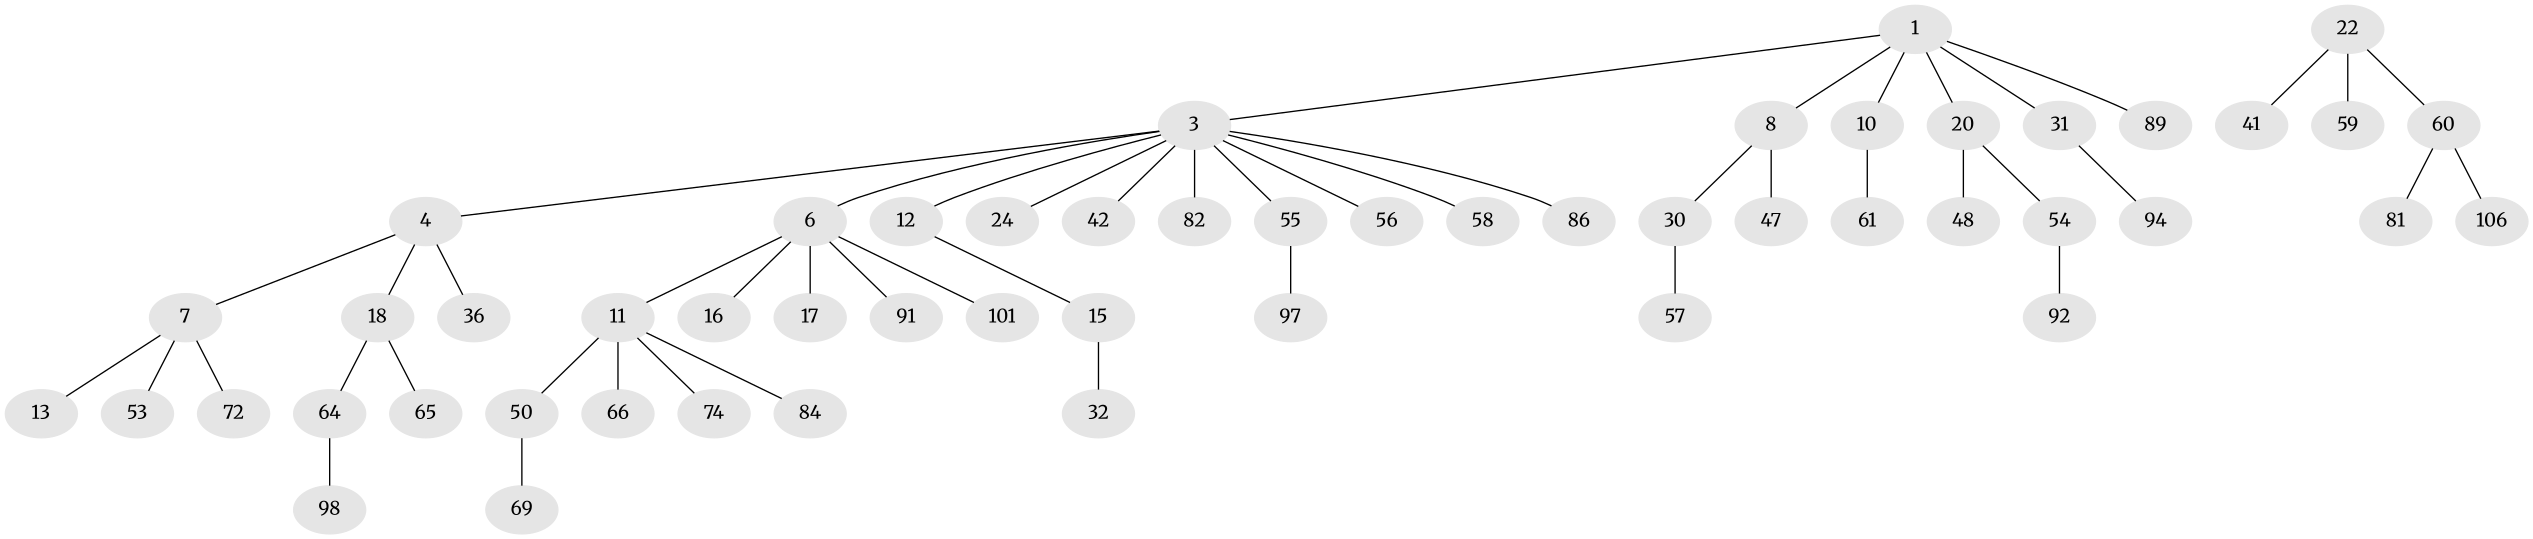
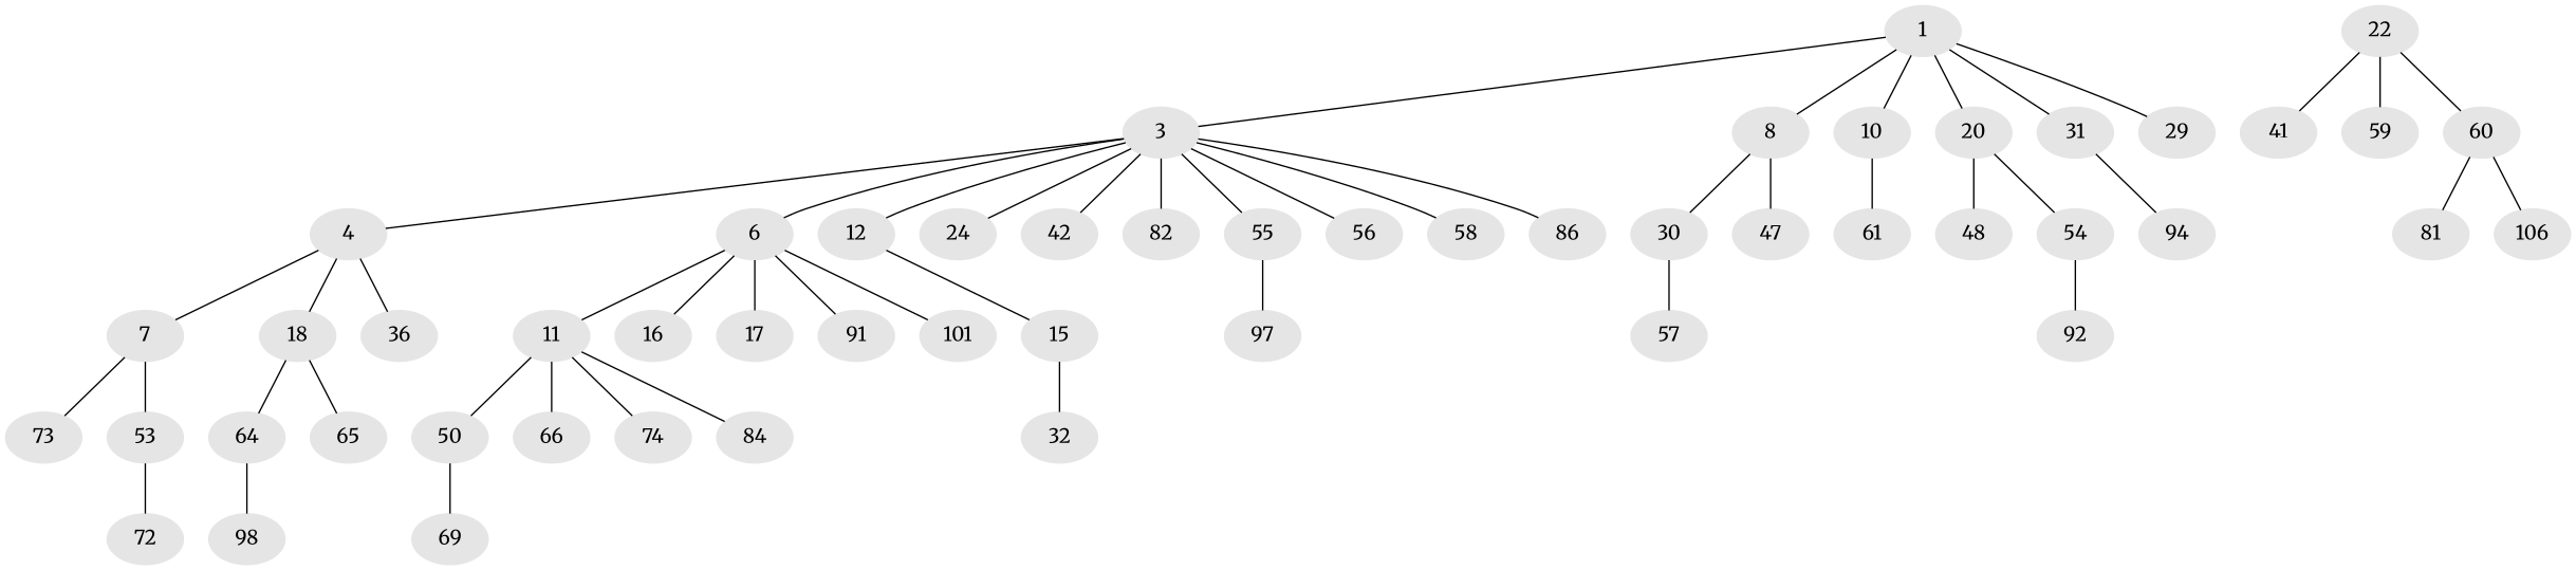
  graph {
    fontname=Merriweather
    node [color=gray90 fontname=Merriweather style=filled]
    edge [fontname=Merriweather]
    1 [super="+2"]
    3 [super="+51+40+5"]
    8 [super="+45+14+107+23"]
    10 [super="+25+90+28"]
    20 [super="+26"]
    31
-   89
+   89 [label=29]
    4
    6
    12 [super="+35"]
    24 [super="+44"]
    42
    n13 [label=82]
    55
    56
    58 [super="+71"]
    86
    30 [super="+49+33"]
    47
    61
    48
    54
    94
    7
    18 [super="+88+104+27+37"]
    36
    11 [super="+43"]
    16 [super="+67+77"]
    17
    91
    101
    15
    97 [super="+99"]
-   13
+   13 [label=73]
    53
    64
    65
    22 [super="+38+39"]
    41 [super="+95+63"]
    59
    60
    50
    66
    74 [super="+82"]
    84
    72
    57
    69
    32
    n50 [label=98 super="+79"]
    92
    81
    106
    1 -- 3
    1 -- 8
    1 -- 10
    1 -- 20
    1 -- 31
    1 -- 89
    3 -- 4
    3 -- 6
    3 -- 12
    3 -- 24
    3 -- 42
    3 -- n13
    3 -- 55
    3 -- 56
    3 -- 58
    3 -- 86
    8 -- 30
    8 -- 47
    10 -- 61
    20 -- 48
    20 -- 54
    31 -- 94
    4 -- 7
    4 -- 18
    4 -- 36
    6 -- 11
    6 -- 16
    6 -- 17
    6 -- 91
    6 -- 101
    12 -- 15
    55 -- 97
    30 -- 57
    54 -- 92
    7 -- 13
    7 -- 53
    18 -- 64
    18 -- 65
    11 -- 50
    11 -- 66
    11 -- 74
    11 -- 84
    15 -- 32
-   7 -- 72
+   53 -- 72
    64 -- n50
    22 -- 41
    22 -- 59
    22 -- 60
    60 -- 81
    60 -- 106
    50 -- 69
  }
